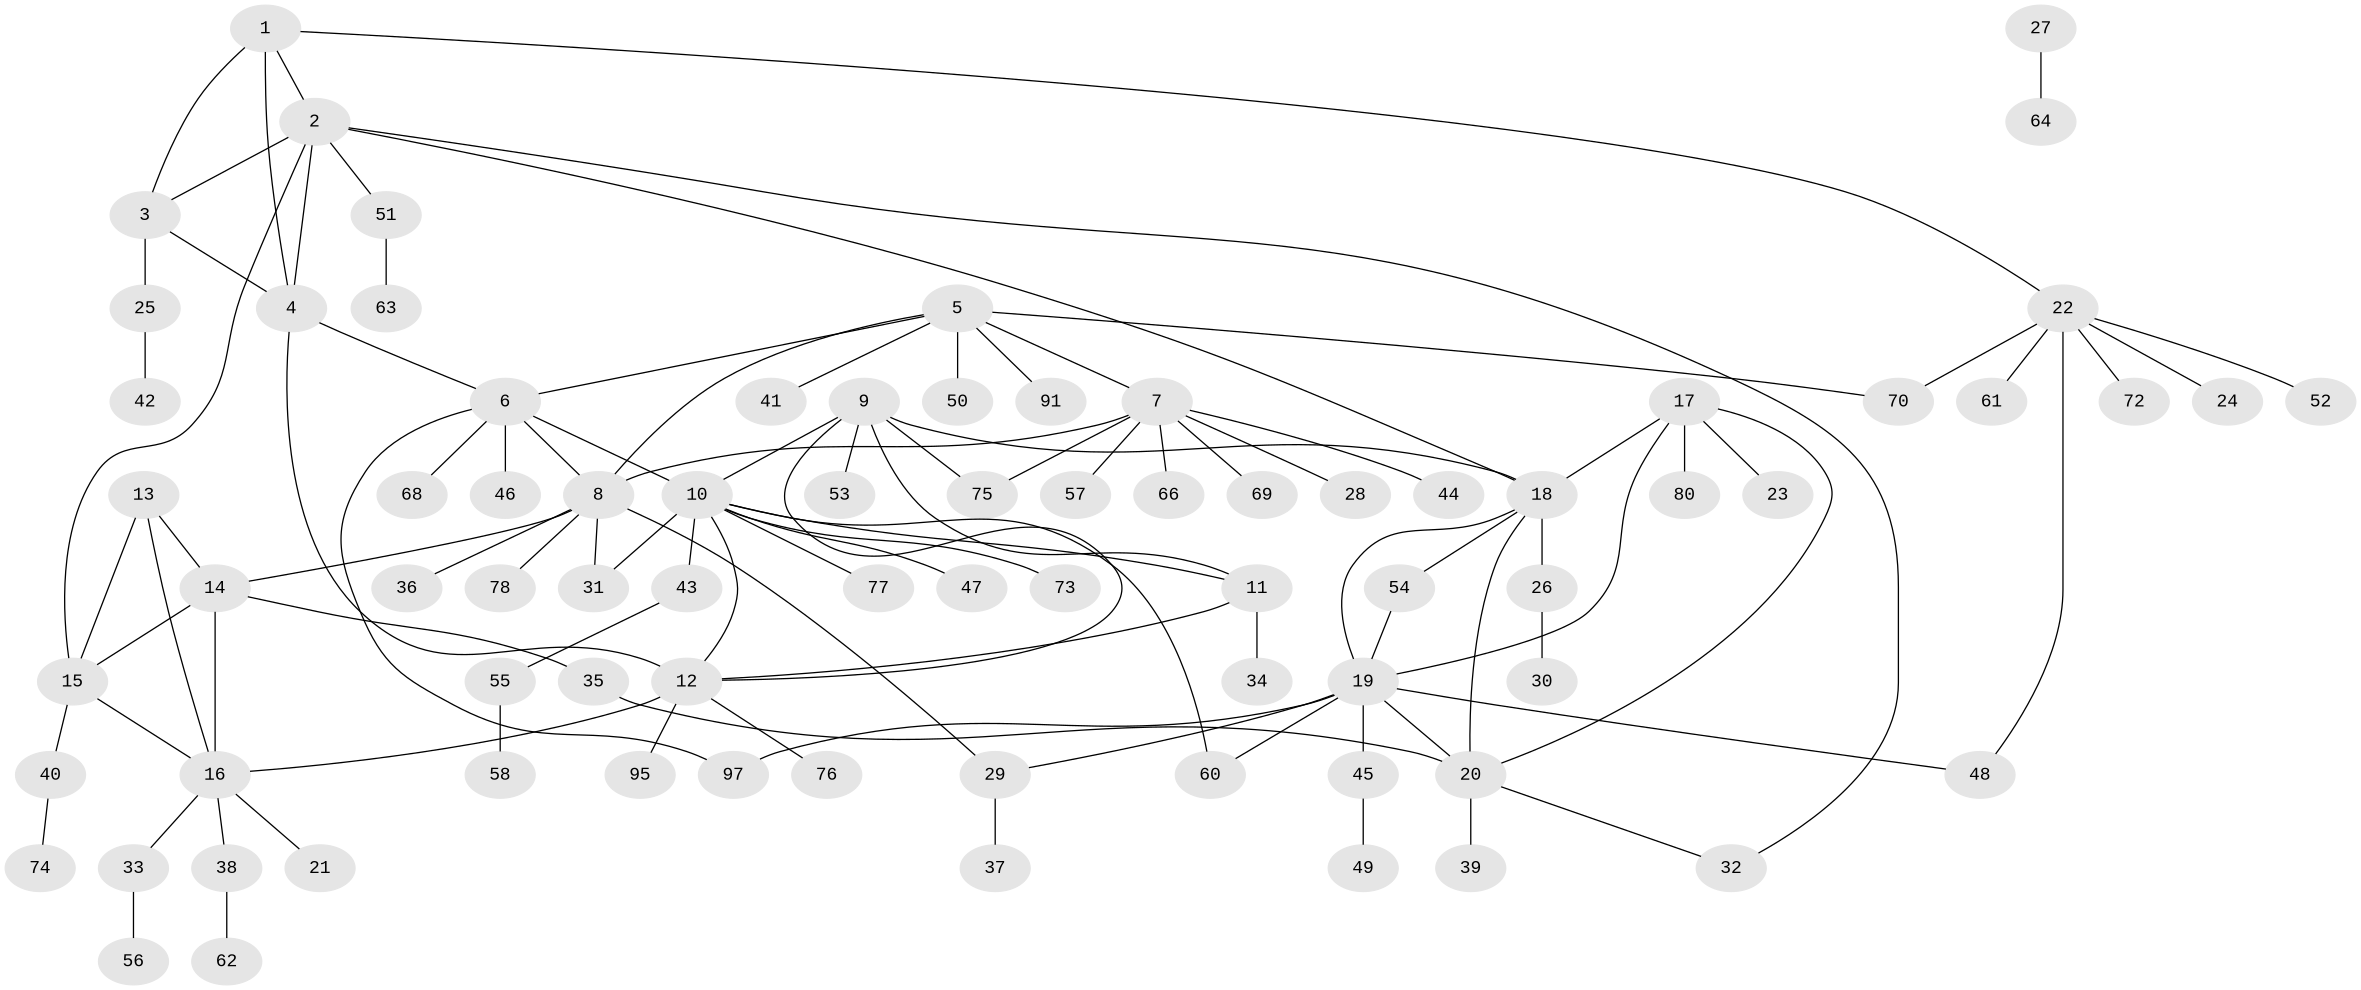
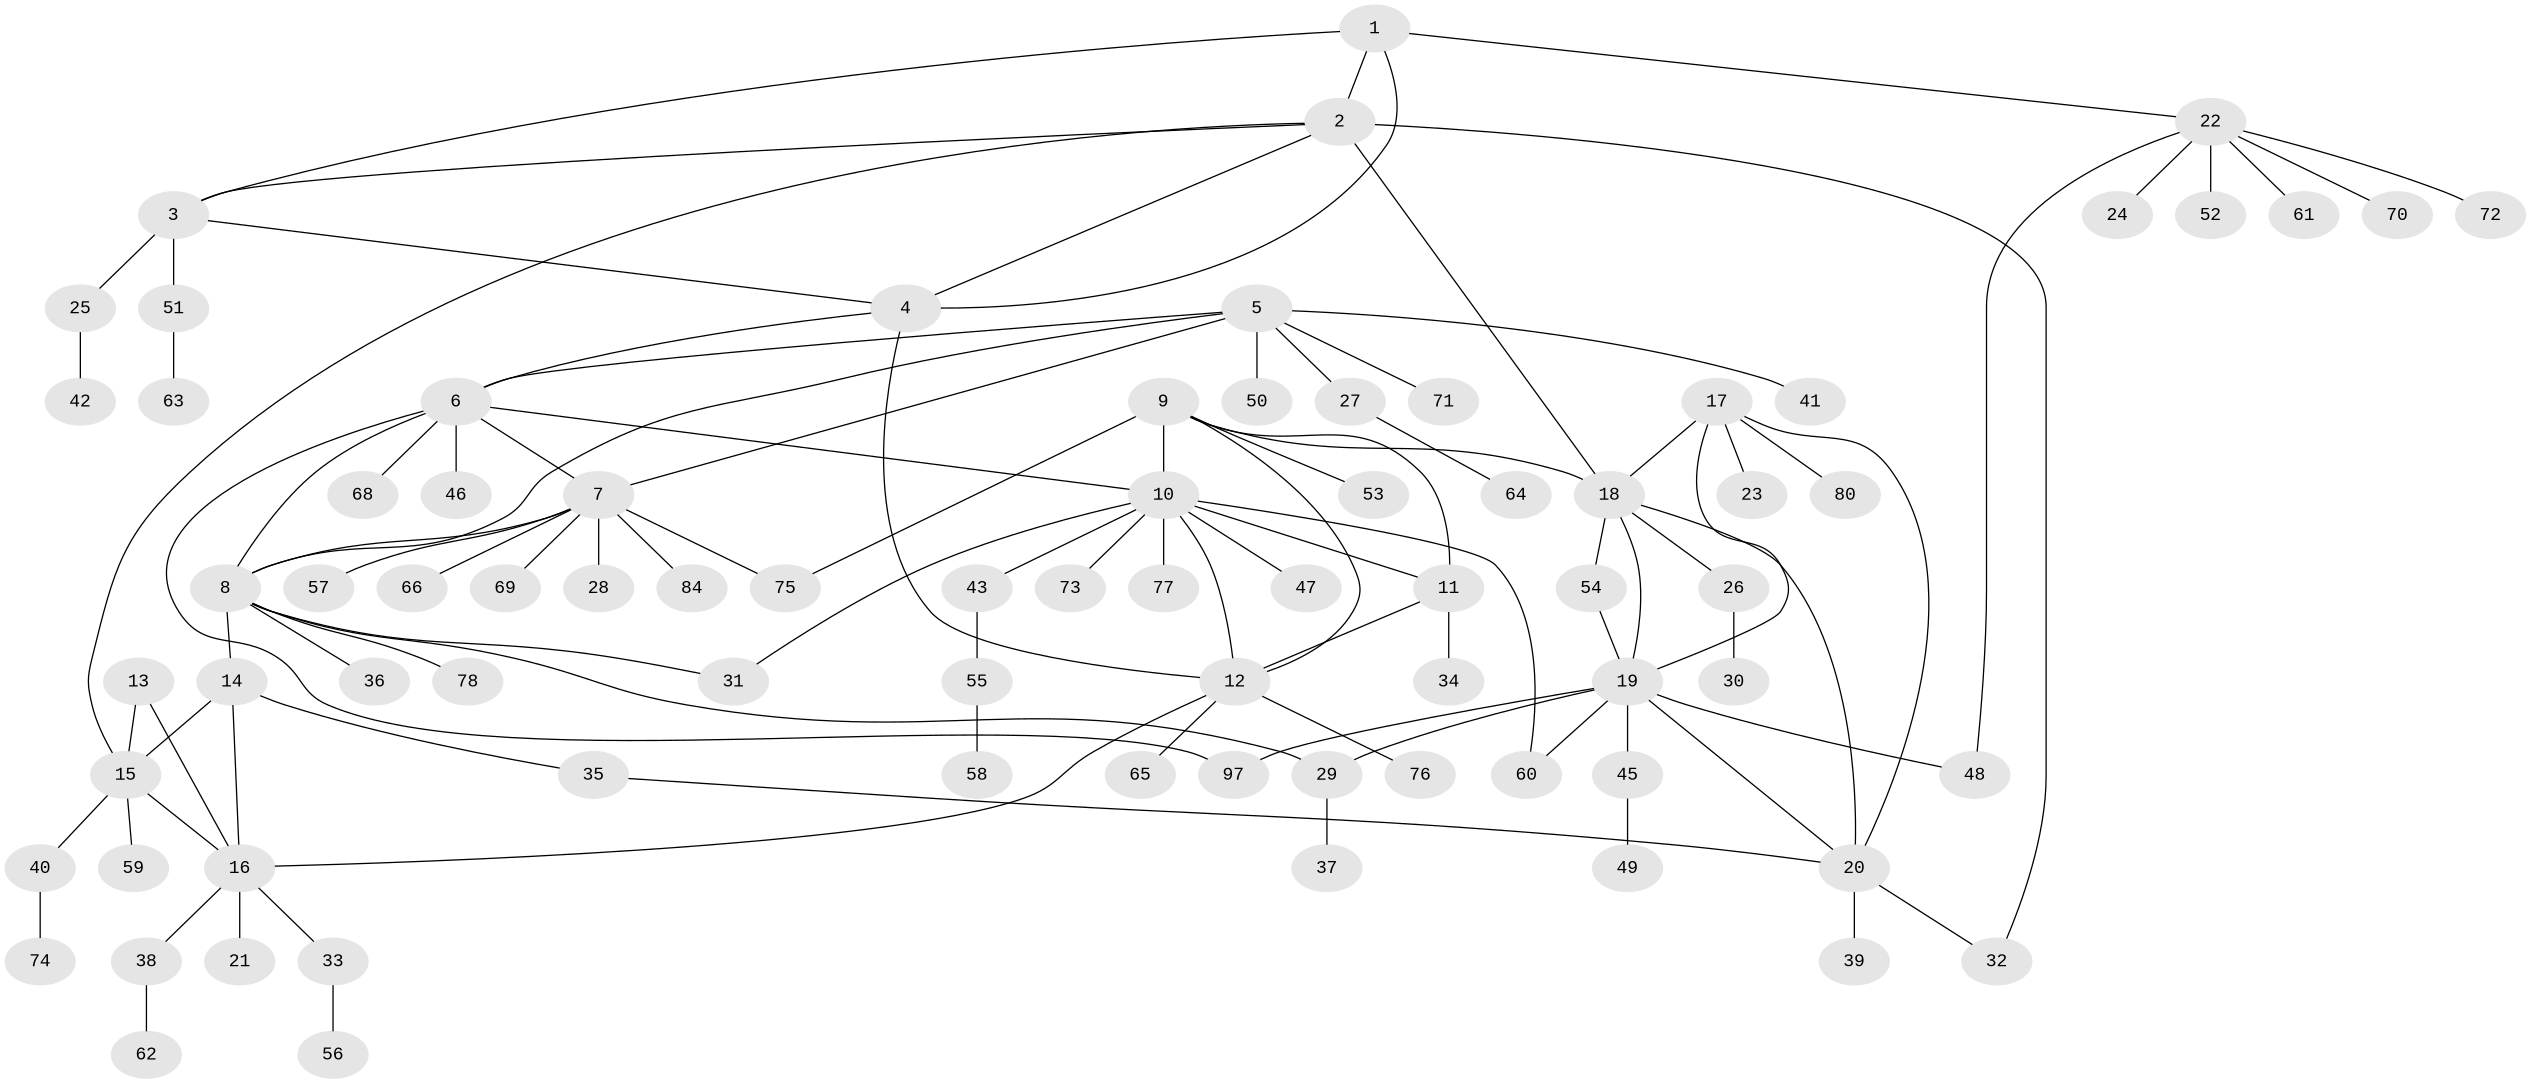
  graph {
    fontname="Liberation Mono"
    node [color=gray90 fontname="Liberation Mono" style=filled]
    edge [fontname="Liberation Mono"]
    1
    2
    3
    4
    22
    15
    18
    32
    51
    25
    6
    12
    48
    24
    52
    61
    70
    72
    16
    40
+   59
    19
    20
    26
    54
    63
    42
    7
    8
    10
    46
    n32 [label=97]
    68
-   65 [label=95]
+   65
    76
    5
    27
    41
    50
-   71 [label=91]
+   71
    28
-   44
+   44 [label=84]
    57
    66
    69
    75
    14
    29
    31
    36
    78
    64
    11
    43
    47
    60
    73
    77
    45
    35
    37
    9
    53
    34
    55
    21
    33
    38
    13
    39
    74
    56
    62
    17
    23
    80
    30
    49
    58
    1 -- 2
    1 -- 3
    1 -- 4
    1 -- 22
    2 -- 3
    2 -- 4
    2 -- 15
    2 -- 18
    2 -- 32
-   2 -- 51
+   3 -- 51
    3 -- 4
    3 -- 25
    4 -- 6
    4 -- 12
    22 -- 48
    22 -- 24
    22 -- 52
    22 -- 61
    22 -- 70
    22 -- 72
    15 -- 16
    15 -- 40
+   15 -- 59
    18 -- 19
    18 -- 20
    18 -- 26
    18 -- 54
    51 -- 63
    25 -- 42
+   6 -- 7
    6 -- 8
    6 -- 10
    6 -- 46
    6 -- n32
    6 -- 68
    12 -- 16
    12 -- 65
    12 -- 76
    16 -- 21
    16 -- 33
    16 -- 38
    40 -- 74
    19 -- 48
    19 -- 20
    19 -- n32
    19 -- 29
    19 -- 60
    19 -- 45
    20 -- 32
    20 -- 39
    26 -- 30
    54 -- 19
    7 -- 8
    7 -- 28
    7 -- 44
    7 -- 57
    7 -- 66
    7 -- 69
    7 -- 75
    8 -- 14
    8 -- 29
    8 -- 31
    8 -- 36
    8 -- 78
    10 -- 12
    10 -- 31
    10 -- 11
    10 -- 43
    10 -- 47
    10 -- 60
    10 -- 73
    10 -- 77
    5 -- 6
    5 -- 7
    5 -- 8
-   5 -- 70
+   5 -- 27
    5 -- 41
    5 -- 50
    5 -- 71
    27 -- 64
    14 -- 15
    14 -- 16
    14 -- 35
    29 -- 37
    11 -- 12
    11 -- 34
    43 -- 55
    45 -- 49
    35 -- 20
    9 -- 18
    9 -- 12
    9 -- 10
    9 -- 75
    9 -- 11
    9 -- 53
    55 -- 58
    33 -- 56
    38 -- 62
    13 -- 15
    13 -- 16
-   13 -- 14
    17 -- 18
    17 -- 19
    17 -- 20
    17 -- 23
    17 -- 80
  }
